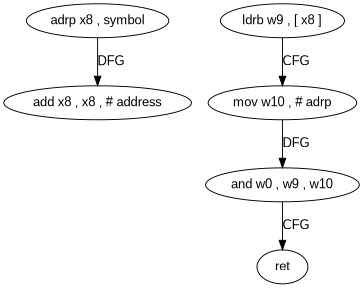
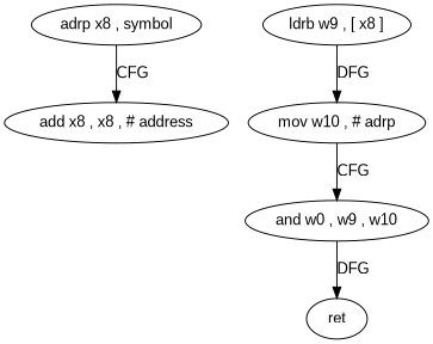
  digraph {
    fontname="Liberation Sans"
    node [fontname="Liberation Sans"]
    edge [fontname="Liberation Sans"]
    n1 [label="adrp x8 , symbol"]
    n2 [label="add x8 , x8 , # address"]
    n3 [label="ldrb w9 , [ x8 ]"]
    n4 [label="mov w10 , # adrp"]
    n5 [label="and w0 , w9 , w10"]
    n6 [label=ret]
-   n1 -> n2 [label=DFG]
-   n3 -> n4 [label=CFG]
-   n4 -> n5 [label=DFG]
-   n5 -> n6 [label=CFG]
+   n1 -> n2 [label=CFG]
+   n3 -> n4 [label=DFG]
+   n4 -> n5 [label=CFG]
+   n5 -> n6 [label=DFG]
  }
